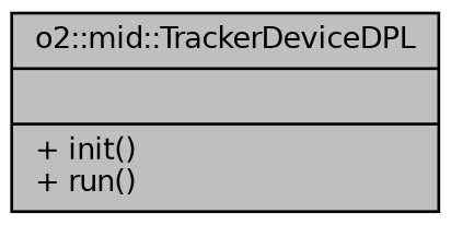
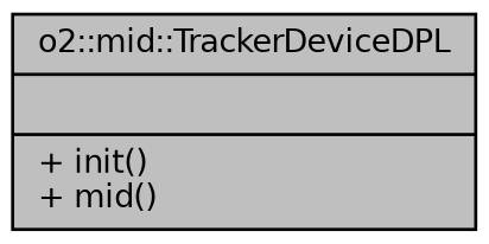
  digraph {
-   n1 [color=black fillcolor=grey75 fontcolor=black fontname=Helvetica fontsize=10 height=0.2 label="{o2::mid::TrackerDeviceDPL\n||+ init()\l+ run()\l}" shape=record style=filled width=0.4]
+   n1 [color=black fillcolor=grey75 fontcolor=black fontname=Helvetica fontsize=10 height=0.2 label="{o2::mid::TrackerDeviceDPL\n||+ init()\l+ mid()\l}" shape=record style=filled width=0.4]
  }
